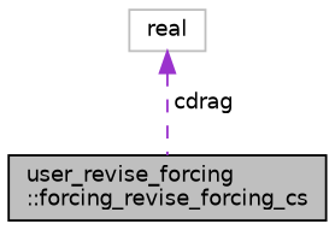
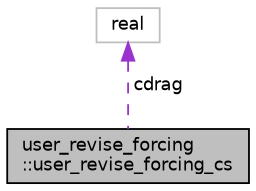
  digraph {
    node [fontname=Helvetica fontsize=10 shape=record style=filled]
-   n1 [color=black fillcolor=grey75 fontcolor=black height=0.2 label="user_revise_forcing\l::forcing_revise_forcing_cs" width=0.4]
+   n1 [color=black fillcolor=grey75 fontcolor=black height=0.2 label="user_revise_forcing\l::user_revise_forcing_cs" width=0.4]
    n2 [color=grey75 fillcolor=white height=0.2 label=real width=0.4]
    n2 -> n1 [color=darkorchid3 dir=back fontname=Helvetica fontsize=10 label=" cdrag" labelfontname=Helvetica labelfontsize=10 style=dashed]
  }
